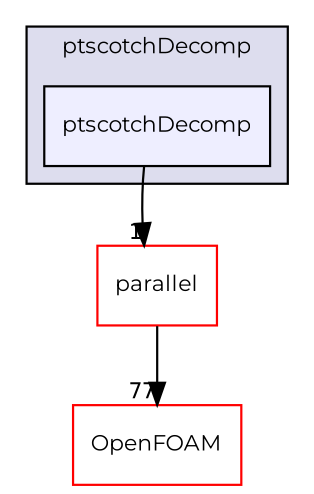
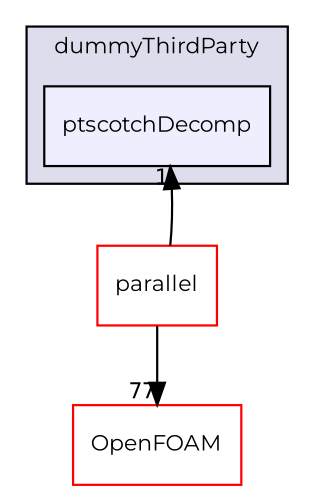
  digraph {
    compound=true
    fontname=Montserrat
    node [fontname=Montserrat fontsize=10 shape=box color=red]
    edge [fontname=Montserrat labeldistance=1.5 labelfontname=Helvetica labelfontsize=10]
    n1 [fillcolor="#eeeeff" label=ptscotchDecomp pencolor=black style=filled color=""]
    n2 [label=parallel]
    n3 [label=OpenFOAM]
    subgraph cluster_1 {
      bgcolor="#ddddee"
      fontsize=10
-     label=ptscotchDecomp
+     label=dummyThirdParty
      pencolor=black
      n1
    }
-   n1 -> n2 [headlabel=1]
+   n2 -> n1 [headlabel=1]
    n2 -> n3 [headlabel=77]
  }
